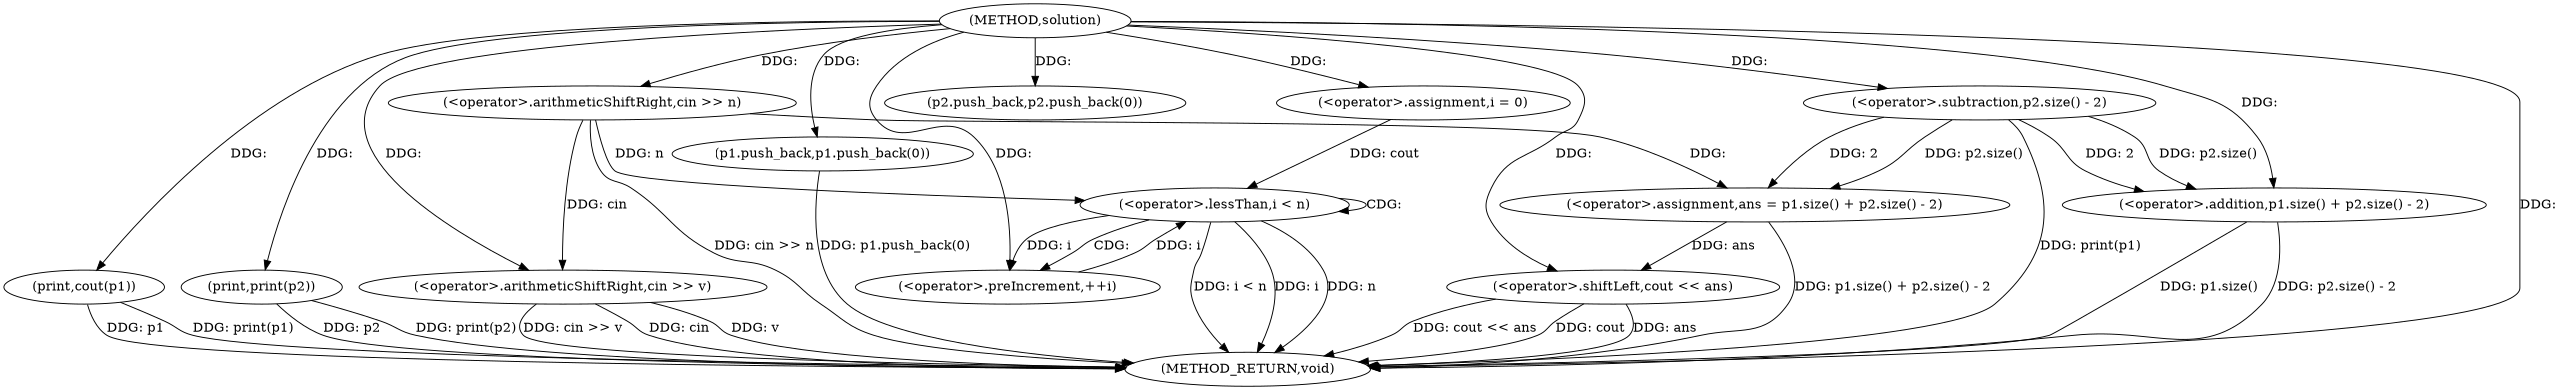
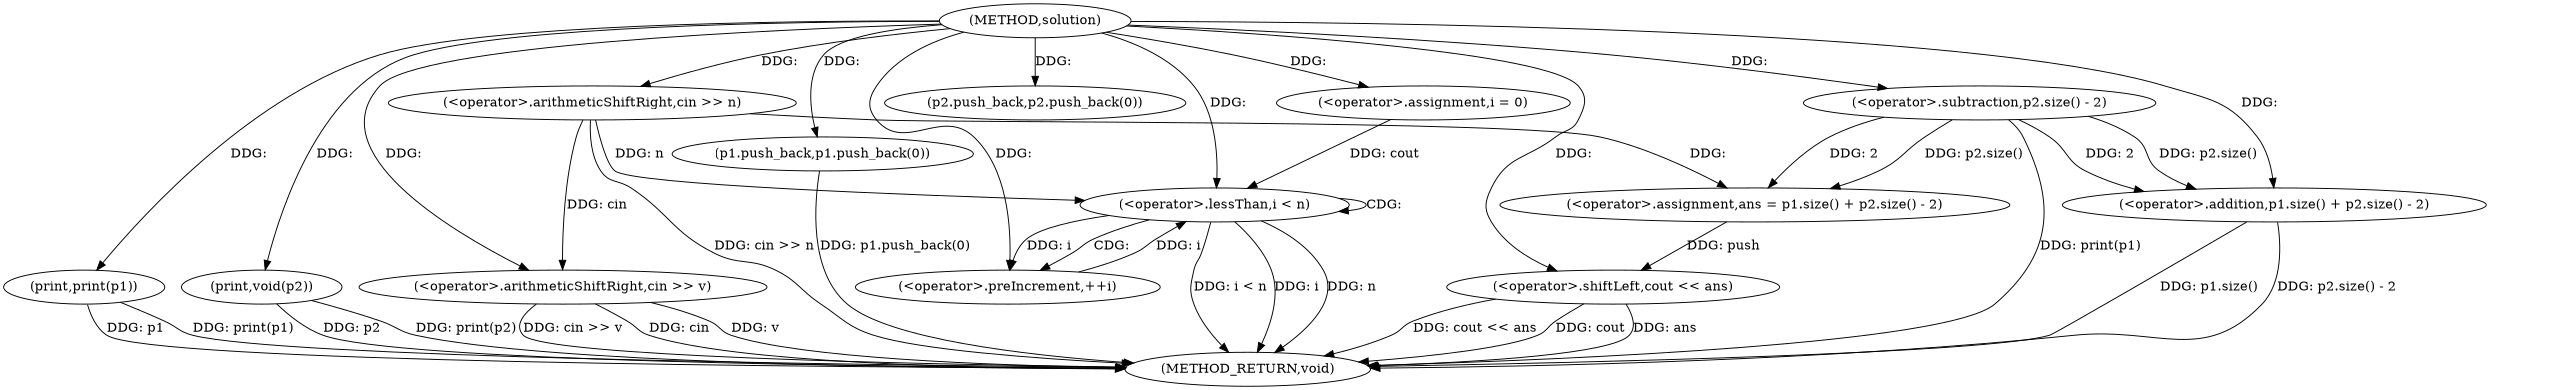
  digraph {
    n1 [label="(METHOD,solution)"]
    n2 [label="(<operator>.arithmeticShiftRight,cin >> n)"]
    n3 [label="(<operator>.arithmeticShiftRight,cin >> v)"]
-   n4 [label="(print,cout(p1))"]
-   n5 [label="(print,print(p2))"]
+   n4 [label="(print,print(p1))"]
+   n5 [label="(print,void(p2))"]
    n6 [label="(<operator>.shiftLeft,cout << ans)"]
    n7 [label="(p1.push_back,p1.push_back(0))"]
    n8 [label="(p2.push_back,p2.push_back(0))"]
    n9 [label="(<operator>.assignment,i = 0)"]
    n10 [label="(<operator>.lessThan,i < n)"]
    n11 [label="(<operator>.preIncrement,++i)"]
    n12 [label="(<operator>.addition,p1.size() + p2.size() - 2)"]
    n13 [label="(<operator>.subtraction,p2.size() - 2)"]
    n14 [label="(<operator>.assignment,ans = p1.size() + p2.size() - 2)"]
    n15 [label="(METHOD_RETURN,void)"]
    n1 -> n2 [label="DDG: "]
    n1 -> n3 [label="DDG: "]
    n1 -> n4 [label="DDG: "]
    n1 -> n5 [label="DDG: "]
    n1 -> n6 [label="DDG: "]
    n1 -> n7 [label="DDG: "]
    n1 -> n8 [label="DDG: "]
    n1 -> n9 [label="DDG: "]
-   n1 -> n15 [label="DDG: "]
+   n1 -> n10 [label="DDG: "]
    n1 -> n11 [label="DDG: "]
    n1 -> n12 [label="DDG: "]
    n1 -> n13 [label="DDG: "]
    n2 -> n3 [label="DDG: cin"]
    n2 -> n10 [label="DDG: n"]
    n2 -> n14 [label="DDG: "]
    n2 -> n15 [label="DDG: cin >> n"]
    n3 -> n15 [label="DDG: cin"]
    n3 -> n15 [label="DDG: v"]
    n3 -> n15 [label="DDG: cin >> v"]
    n4 -> n15 [label="DDG: p1"]
    n4 -> n15 [label="DDG: print(p1)"]
    n5 -> n15 [label="DDG: p2"]
    n5 -> n15 [label="DDG: print(p2)"]
    n6 -> n15 [label="DDG: ans"]
    n6 -> n15 [label="DDG: cout << ans"]
    n6 -> n15 [label="DDG: cout"]
    n7 -> n15 [label="DDG: p1.push_back(0)"]
    n9 -> n10 [label="DDG: cout"]
    n10 -> n10 [label="CDG: "]
    n10 -> n11 [label="DDG: i"]
    n10 -> n11 [label="CDG: "]
    n10 -> n15 [label="DDG: i"]
    n10 -> n15 [label="DDG: n"]
    n10 -> n15 [label="DDG: i < n"]
    n11 -> n10 [label="DDG: i"]
    n12 -> n15 [label="DDG: p1.size()"]
    n12 -> n15 [label="DDG: p2.size() - 2"]
    n13 -> n12 [label="DDG: 2"]
    n13 -> n12 [label="DDG: p2.size()"]
    n13 -> n14 [label="DDG: 2"]
    n13 -> n14 [label="DDG: p2.size()"]
    n13 -> n15 [label="DDG: print(p1)"]
-   n14 -> n6 [label="DDG: ans"]
-   n14 -> n15 [label="DDG: p1.size() + p2.size() - 2"]
+   n14 -> n6 [label="DDG: push"]
  }
